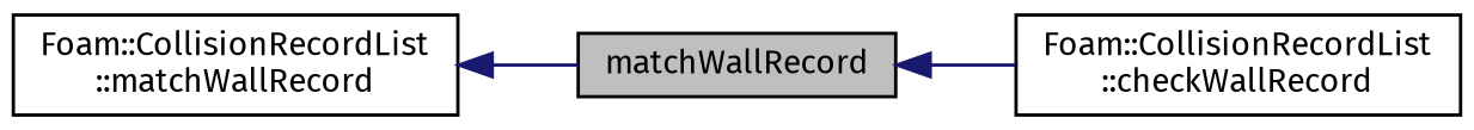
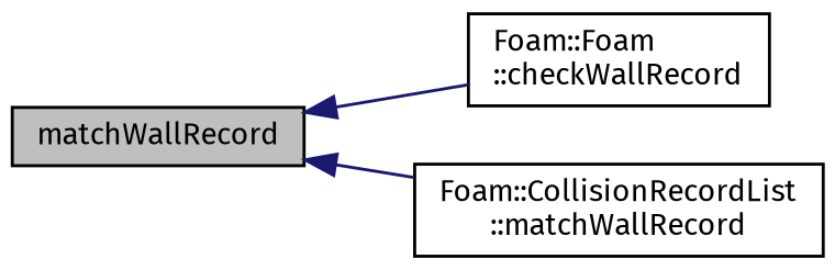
  digraph {
    fontname="Fira Sans"
    rankdir=LR
    node [color=black fontname="Fira Sans" fontsize=10 shape=record]
    edge [color=midnightblue dir=back fontname="Fira Sans" fontsize=10 labelfontname=FreeSans labelfontsize=10 style=solid]
    n1 [fillcolor=grey75 fontcolor=black height=0.2 label=matchWallRecord style=filled width=0.4]
-   n2 [height=0.2 label="Foam::CollisionRecordList\l::checkWallRecord" width=0.4]
+   n2 [height=0.2 label="Foam::Foam\l::checkWallRecord" width=0.4]
    n3 [height=0.2 label="Foam::CollisionRecordList\l::matchWallRecord" width=0.4]
    n1 -> n2
-   n3 -> n1
+   n1 -> n3
  }
